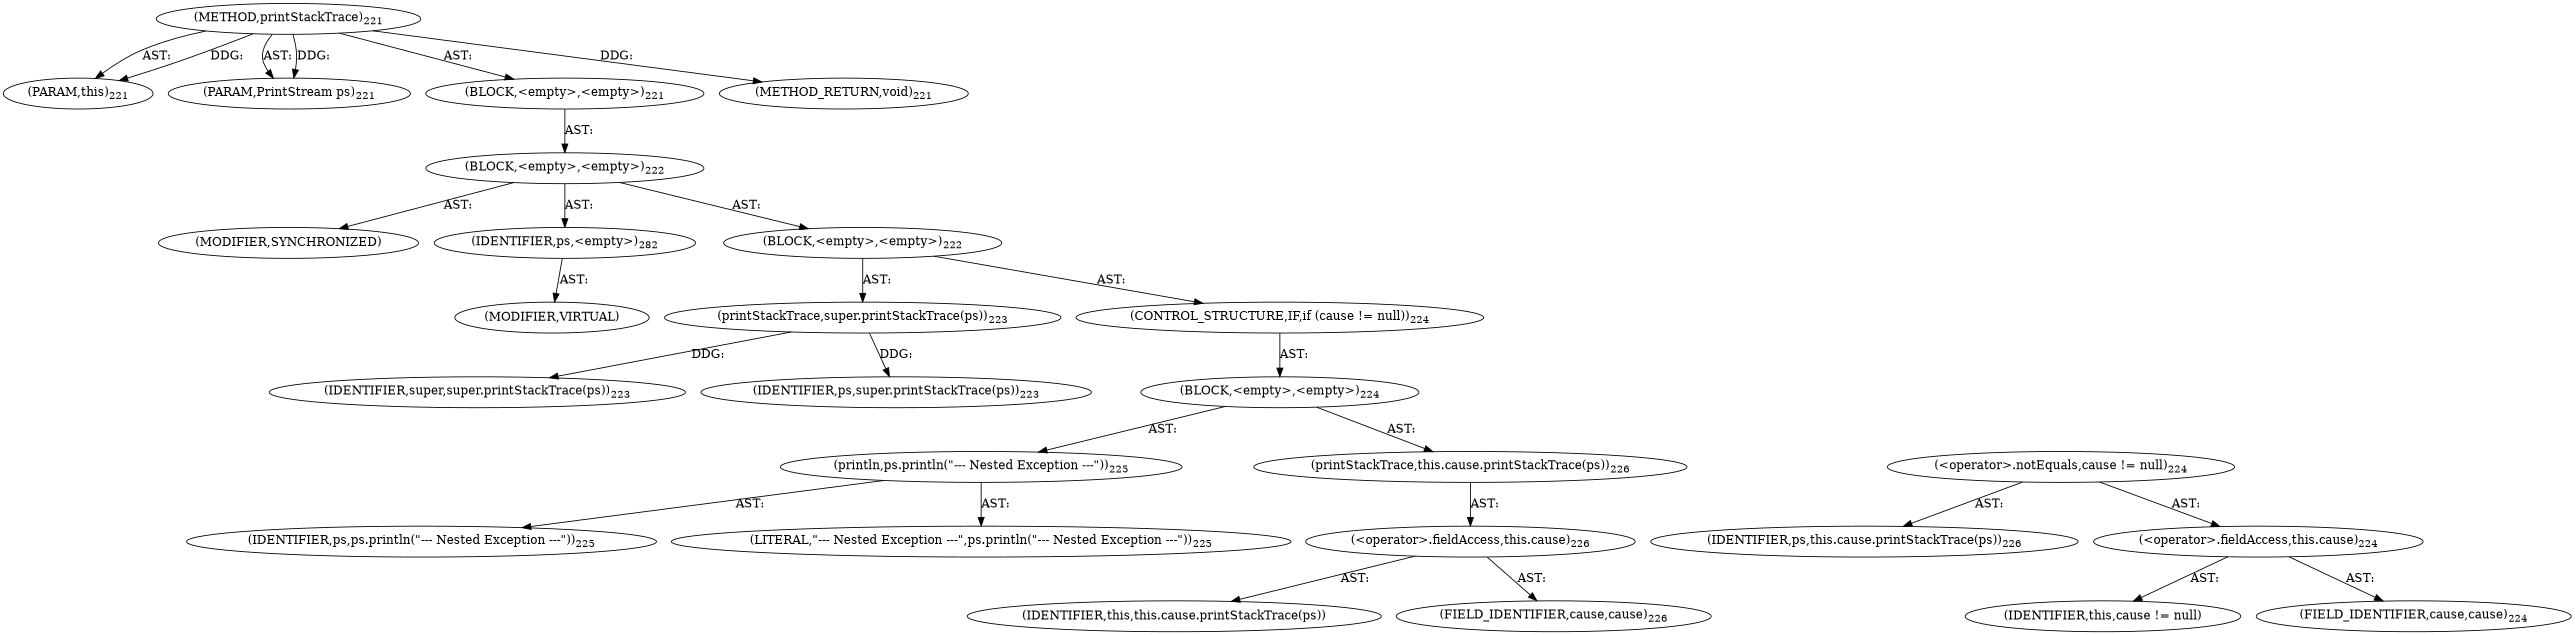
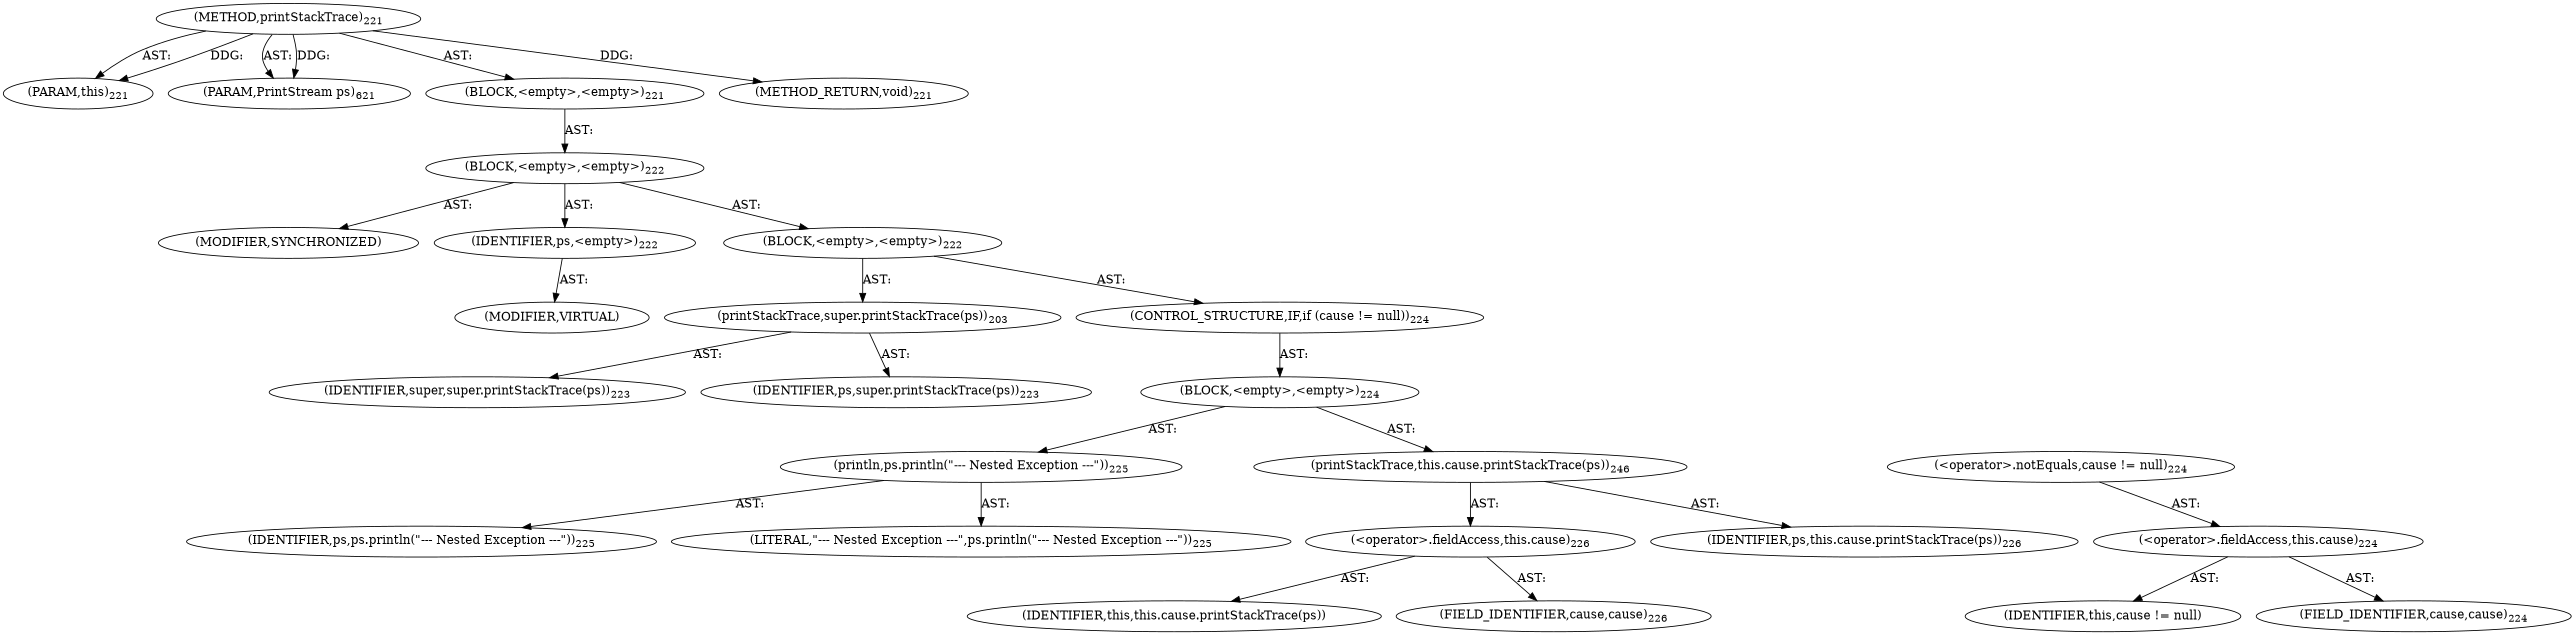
  digraph {
    n1 [label=<(METHOD,printStackTrace)<SUB>221</SUB>>]
    n2 [label=<(PARAM,this)<SUB>221</SUB>>]
-   n3 [label=<(PARAM,PrintStream ps)<SUB>221</SUB>>]
+   n3 [label=<(PARAM,PrintStream ps)<SUB>621</SUB>>]
    n4 [label=<(BLOCK,&lt;empty&gt;,&lt;empty&gt;)<SUB>221</SUB>>]
    n5 [label=<(METHOD_RETURN,void)<SUB>221</SUB>>]
    n6 [label=<(BLOCK,&lt;empty&gt;,&lt;empty&gt;)<SUB>222</SUB>>]
    n7 [label=<(MODIFIER,VIRTUAL)>]
    n8 [label=<(MODIFIER,SYNCHRONIZED)>]
-   n9 [label=<(IDENTIFIER,ps,&lt;empty&gt;)<SUB>282</SUB>>]
+   n9 [label=<(IDENTIFIER,ps,&lt;empty&gt;)<SUB>222</SUB>>]
    n10 [label=<(BLOCK,&lt;empty&gt;,&lt;empty&gt;)<SUB>222</SUB>>]
-   n11 [label=<(printStackTrace,super.printStackTrace(ps))<SUB>223</SUB>>]
+   n11 [label=<(printStackTrace,super.printStackTrace(ps))<SUB>203</SUB>>]
    n12 [label=<(CONTROL_STRUCTURE,IF,if (cause != null))<SUB>224</SUB>>]
    n13 [label=<(IDENTIFIER,super,super.printStackTrace(ps))<SUB>223</SUB>>]
    n14 [label=<(IDENTIFIER,ps,super.printStackTrace(ps))<SUB>223</SUB>>]
    n15 [label=<(BLOCK,&lt;empty&gt;,&lt;empty&gt;)<SUB>224</SUB>>]
    n16 [label=<(&lt;operator&gt;.notEquals,cause != null)<SUB>224</SUB>>]
    n17 [label=<(&lt;operator&gt;.fieldAccess,this.cause)<SUB>224</SUB>>]
    n18 [label=<(println,ps.println(&quot;--- Nested Exception ---&quot;))<SUB>225</SUB>>]
-   n19 [label=<(printStackTrace,this.cause.printStackTrace(ps))<SUB>226</SUB>>]
+   n19 [label=<(printStackTrace,this.cause.printStackTrace(ps))<SUB>246</SUB>>]
    n20 [label=<(IDENTIFIER,this,cause != null)>]
    n21 [label=<(FIELD_IDENTIFIER,cause,cause)<SUB>224</SUB>>]
    n22 [label=<(IDENTIFIER,ps,ps.println(&quot;--- Nested Exception ---&quot;))<SUB>225</SUB>>]
    n23 [label=<(LITERAL,&quot;--- Nested Exception ---&quot;,ps.println(&quot;--- Nested Exception ---&quot;))<SUB>225</SUB>>]
    n24 [label=<(&lt;operator&gt;.fieldAccess,this.cause)<SUB>226</SUB>>]
    n25 [label=<(IDENTIFIER,ps,this.cause.printStackTrace(ps))<SUB>226</SUB>>]
    n26 [label=<(IDENTIFIER,this,this.cause.printStackTrace(ps))>]
    n27 [label=<(FIELD_IDENTIFIER,cause,cause)<SUB>226</SUB>>]
    n1 -> n2 [label="AST: "]
    n1 -> n2 [label="DDG: "]
    n1 -> n3 [label="AST: "]
    n1 -> n3 [label="DDG: "]
    n1 -> n4 [label="AST: "]
    n1 -> n5 [label="DDG: "]
    n4 -> n6 [label="AST: "]
    n6 -> n8 [label="AST: "]
    n6 -> n9 [label="AST: "]
    n6 -> n10 [label="AST: "]
    n9 -> n7 [label="AST: "]
    n10 -> n11 [label="AST: "]
    n10 -> n12 [label="AST: "]
-   n11 -> n13 [label="DDG: "]
-   n11 -> n14 [label="DDG: "]
+   n11 -> n13 [label="AST: "]
+   n11 -> n14 [label="AST: "]
    n12 -> n15 [label="AST: "]
    n15 -> n18 [label="AST: "]
    n15 -> n19 [label="AST: "]
    n16 -> n17 [label="AST: "]
    n17 -> n20 [label="AST: "]
    n17 -> n21 [label="AST: "]
    n18 -> n22 [label="AST: "]
    n18 -> n23 [label="AST: "]
    n19 -> n24 [label="AST: "]
-   n16 -> n25 [label="AST: "]
+   n19 -> n25 [label="AST: "]
    n24 -> n26 [label="AST: "]
    n24 -> n27 [label="AST: "]
  }
